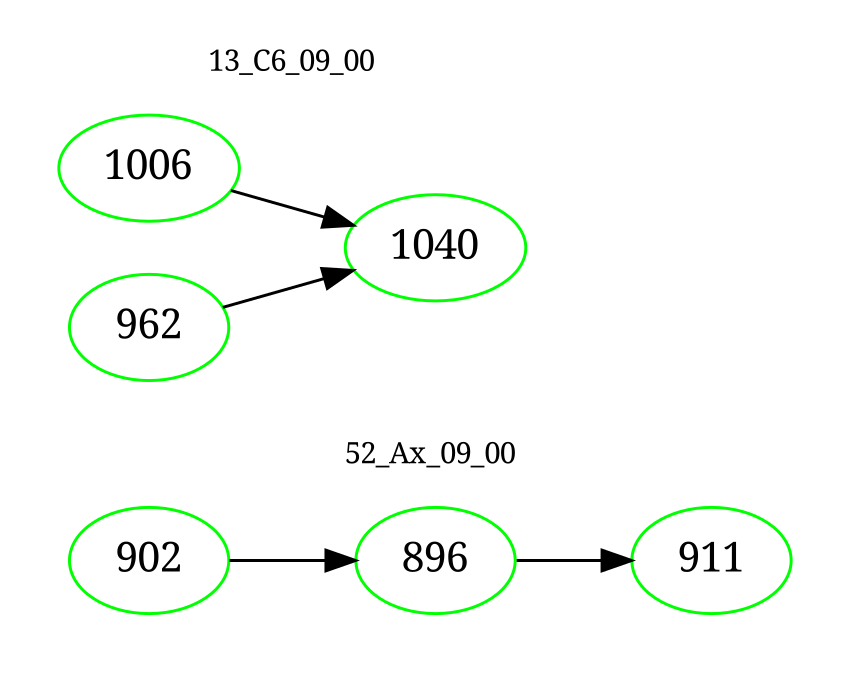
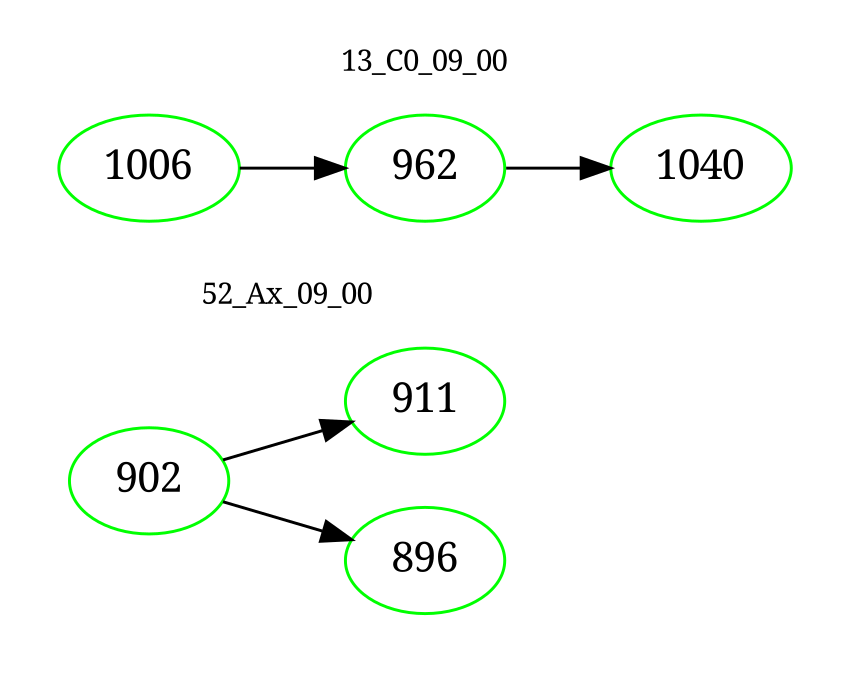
  digraph {
    fontname="Noto Serif"
    rankdir=LR
    node [color=green fontname="Noto Serif"]
    edge [color=black fontname="Noto Serif"]
    n1 [label=902]
    n2 [label=896]
    n3 [label=911]
    n4 [label=1006]
    n5 [label=962]
    n6 [label=1040]
    subgraph cluster_1 {
      color=white
      fontsize=10
      label="52_Ax_09_00"
      n1
      n2
      n3
    }
    subgraph cluster_2 {
      color=white
      fontsize=10
-     label="13_C6_09_00"
+     label="13_C0_09_00"
      n4
      n5
      n6
    }
    n1 -> n2
-   n2 -> n3
-   n4 -> n6
+   n1 -> n3
+   n4 -> n5
    n5 -> n6
  }
